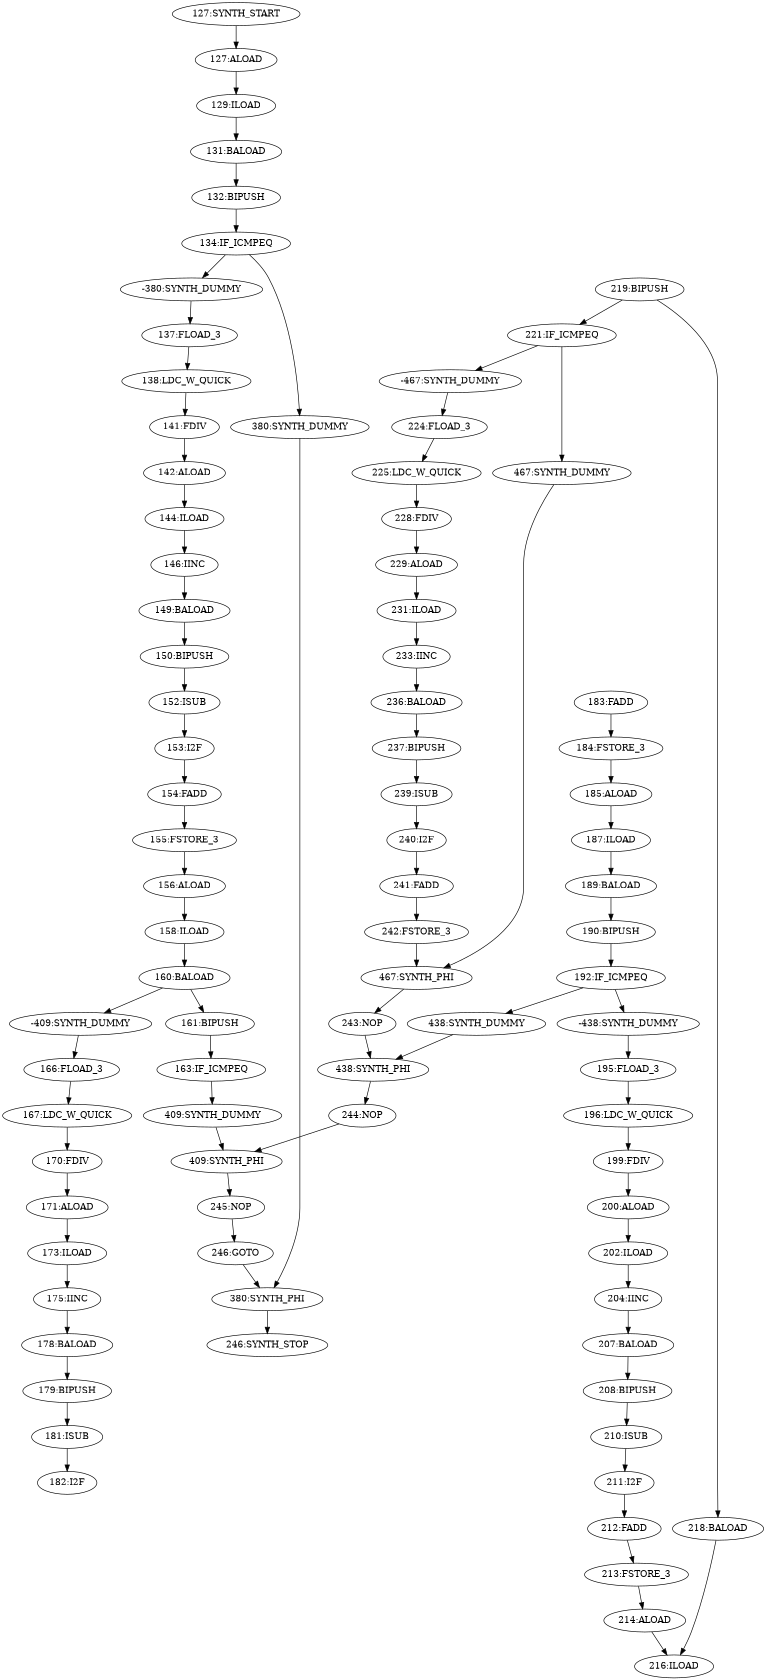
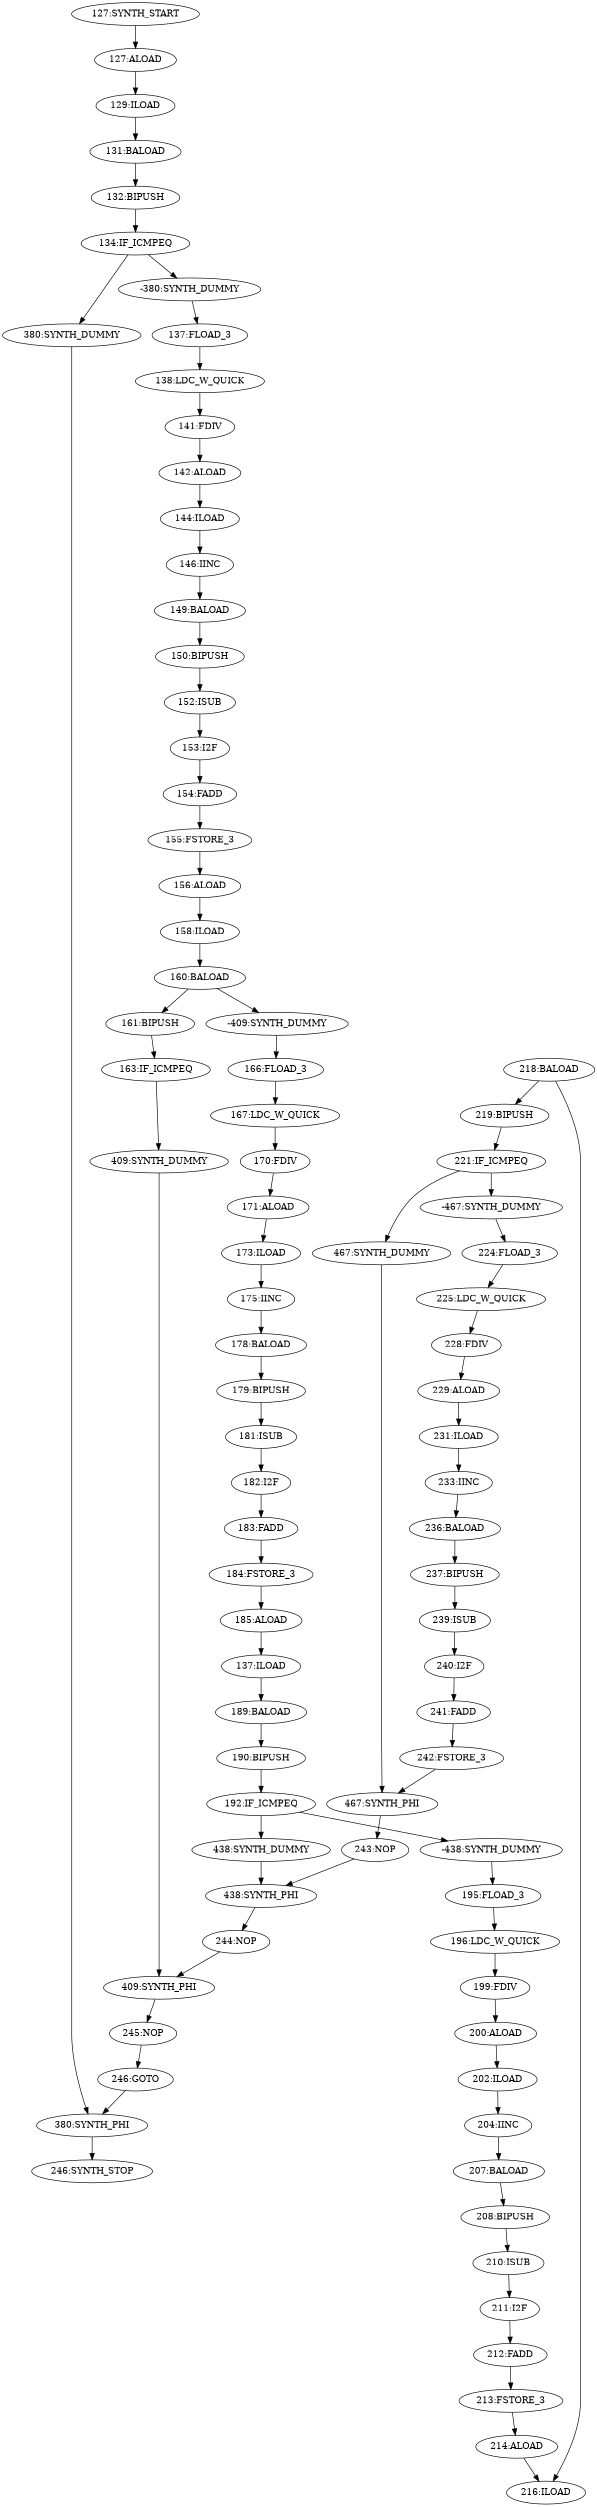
  digraph {
    "127:SYNTH_START"
    "127:ALOAD"
    "129:ILOAD"
    "131:BALOAD"
    "132:BIPUSH"
    "134:IF_ICMPEQ"
    "380:SYNTH_DUMMY"
    "-380:SYNTH_DUMMY"
    "380:SYNTH_PHI"
    "137:FLOAD_3"
    "246:SYNTH_STOP"
    "138:LDC_W_QUICK"
    "141:FDIV"
    "142:ALOAD"
    "144:ILOAD"
    "146:IINC"
    "149:BALOAD"
    "150:BIPUSH"
    "152:ISUB"
    "153:I2F"
    "154:FADD"
    "155:FSTORE_3"
    "156:ALOAD"
    "158:ILOAD"
    "160:BALOAD"
    "161:BIPUSH"
    "-409:SYNTH_DUMMY"
    "163:IF_ICMPEQ"
    "409:SYNTH_DUMMY"
    "409:SYNTH_PHI"
    "166:FLOAD_3"
    "245:NOP"
    "167:LDC_W_QUICK"
    "246:GOTO"
    "170:FDIV"
    "171:ALOAD"
    "173:ILOAD"
    "175:IINC"
    "178:BALOAD"
    "179:BIPUSH"
    "181:ISUB"
    "182:I2F"
    "183:FADD"
    "184:FSTORE_3"
    "185:ALOAD"
-   "187:ILOAD"
+   "187:ILOAD" [label="137:ILOAD"]
    "189:BALOAD"
    "190:BIPUSH"
    "192:IF_ICMPEQ"
    "438:SYNTH_DUMMY"
    "-438:SYNTH_DUMMY"
    "438:SYNTH_PHI"
    "195:FLOAD_3"
    "244:NOP"
    "196:LDC_W_QUICK"
    "199:FDIV"
    "200:ALOAD"
    "202:ILOAD"
    "204:IINC"
    "207:BALOAD"
    "208:BIPUSH"
    "210:ISUB"
    "211:I2F"
    "212:FADD"
    "213:FSTORE_3"
    "214:ALOAD"
    "216:ILOAD"
    "218:BALOAD"
    "219:BIPUSH"
    "221:IF_ICMPEQ"
    "467:SYNTH_DUMMY"
    "-467:SYNTH_DUMMY"
    "467:SYNTH_PHI"
    "224:FLOAD_3"
    "243:NOP"
    "225:LDC_W_QUICK"
    "228:FDIV"
    "229:ALOAD"
    "231:ILOAD"
    "233:IINC"
    "236:BALOAD"
    "237:BIPUSH"
    "239:ISUB"
    "240:I2F"
    "241:FADD"
    "242:FSTORE_3"
    "127:SYNTH_START" -> "127:ALOAD"
    "127:ALOAD" -> "129:ILOAD"
    "129:ILOAD" -> "131:BALOAD"
    "131:BALOAD" -> "132:BIPUSH"
    "132:BIPUSH" -> "134:IF_ICMPEQ"
    "134:IF_ICMPEQ" -> "380:SYNTH_DUMMY"
    "134:IF_ICMPEQ" -> "-380:SYNTH_DUMMY"
    "380:SYNTH_DUMMY" -> "380:SYNTH_PHI"
    "-380:SYNTH_DUMMY" -> "137:FLOAD_3"
    "380:SYNTH_PHI" -> "246:SYNTH_STOP"
    "137:FLOAD_3" -> "138:LDC_W_QUICK"
    "138:LDC_W_QUICK" -> "141:FDIV"
    "141:FDIV" -> "142:ALOAD"
    "142:ALOAD" -> "144:ILOAD"
    "144:ILOAD" -> "146:IINC"
    "146:IINC" -> "149:BALOAD"
    "149:BALOAD" -> "150:BIPUSH"
    "150:BIPUSH" -> "152:ISUB"
    "152:ISUB" -> "153:I2F"
    "153:I2F" -> "154:FADD"
    "154:FADD" -> "155:FSTORE_3"
    "155:FSTORE_3" -> "156:ALOAD"
    "156:ALOAD" -> "158:ILOAD"
    "158:ILOAD" -> "160:BALOAD"
    "160:BALOAD" -> "161:BIPUSH"
    "160:BALOAD" -> "-409:SYNTH_DUMMY"
    "161:BIPUSH" -> "163:IF_ICMPEQ"
    "-409:SYNTH_DUMMY" -> "166:FLOAD_3"
    "163:IF_ICMPEQ" -> "409:SYNTH_DUMMY"
    "409:SYNTH_DUMMY" -> "409:SYNTH_PHI"
    "409:SYNTH_PHI" -> "245:NOP"
    "166:FLOAD_3" -> "167:LDC_W_QUICK"
    "245:NOP" -> "246:GOTO"
    "167:LDC_W_QUICK" -> "170:FDIV"
    "246:GOTO" -> "380:SYNTH_PHI"
    "170:FDIV" -> "171:ALOAD"
    "171:ALOAD" -> "173:ILOAD"
    "173:ILOAD" -> "175:IINC"
    "175:IINC" -> "178:BALOAD"
    "178:BALOAD" -> "179:BIPUSH"
    "179:BIPUSH" -> "181:ISUB"
    "181:ISUB" -> "182:I2F"
+   "182:I2F" -> "183:FADD"
    "183:FADD" -> "184:FSTORE_3"
    "184:FSTORE_3" -> "185:ALOAD"
    "185:ALOAD" -> "187:ILOAD"
    "187:ILOAD" -> "189:BALOAD"
    "189:BALOAD" -> "190:BIPUSH"
    "190:BIPUSH" -> "192:IF_ICMPEQ"
    "192:IF_ICMPEQ" -> "438:SYNTH_DUMMY"
    "192:IF_ICMPEQ" -> "-438:SYNTH_DUMMY"
    "438:SYNTH_DUMMY" -> "438:SYNTH_PHI"
    "-438:SYNTH_DUMMY" -> "195:FLOAD_3"
    "438:SYNTH_PHI" -> "244:NOP"
    "195:FLOAD_3" -> "196:LDC_W_QUICK"
    "244:NOP" -> "409:SYNTH_PHI"
    "196:LDC_W_QUICK" -> "199:FDIV"
    "199:FDIV" -> "200:ALOAD"
    "200:ALOAD" -> "202:ILOAD"
    "202:ILOAD" -> "204:IINC"
    "204:IINC" -> "207:BALOAD"
    "207:BALOAD" -> "208:BIPUSH"
    "208:BIPUSH" -> "210:ISUB"
    "210:ISUB" -> "211:I2F"
    "211:I2F" -> "212:FADD"
    "212:FADD" -> "213:FSTORE_3"
    "213:FSTORE_3" -> "214:ALOAD"
    "214:ALOAD" -> "216:ILOAD"
    "218:BALOAD" -> "216:ILOAD"
-   "219:BIPUSH" -> "218:BALOAD"
+   "218:BALOAD" -> "219:BIPUSH"
    "219:BIPUSH" -> "221:IF_ICMPEQ"
    "221:IF_ICMPEQ" -> "467:SYNTH_DUMMY"
    "221:IF_ICMPEQ" -> "-467:SYNTH_DUMMY"
    "467:SYNTH_DUMMY" -> "467:SYNTH_PHI"
    "-467:SYNTH_DUMMY" -> "224:FLOAD_3"
    "467:SYNTH_PHI" -> "243:NOP"
    "224:FLOAD_3" -> "225:LDC_W_QUICK"
    "243:NOP" -> "438:SYNTH_PHI"
    "225:LDC_W_QUICK" -> "228:FDIV"
    "228:FDIV" -> "229:ALOAD"
    "229:ALOAD" -> "231:ILOAD"
    "231:ILOAD" -> "233:IINC"
    "233:IINC" -> "236:BALOAD"
    "236:BALOAD" -> "237:BIPUSH"
    "237:BIPUSH" -> "239:ISUB"
    "239:ISUB" -> "240:I2F"
    "240:I2F" -> "241:FADD"
    "241:FADD" -> "242:FSTORE_3"
    "242:FSTORE_3" -> "467:SYNTH_PHI"
  }
